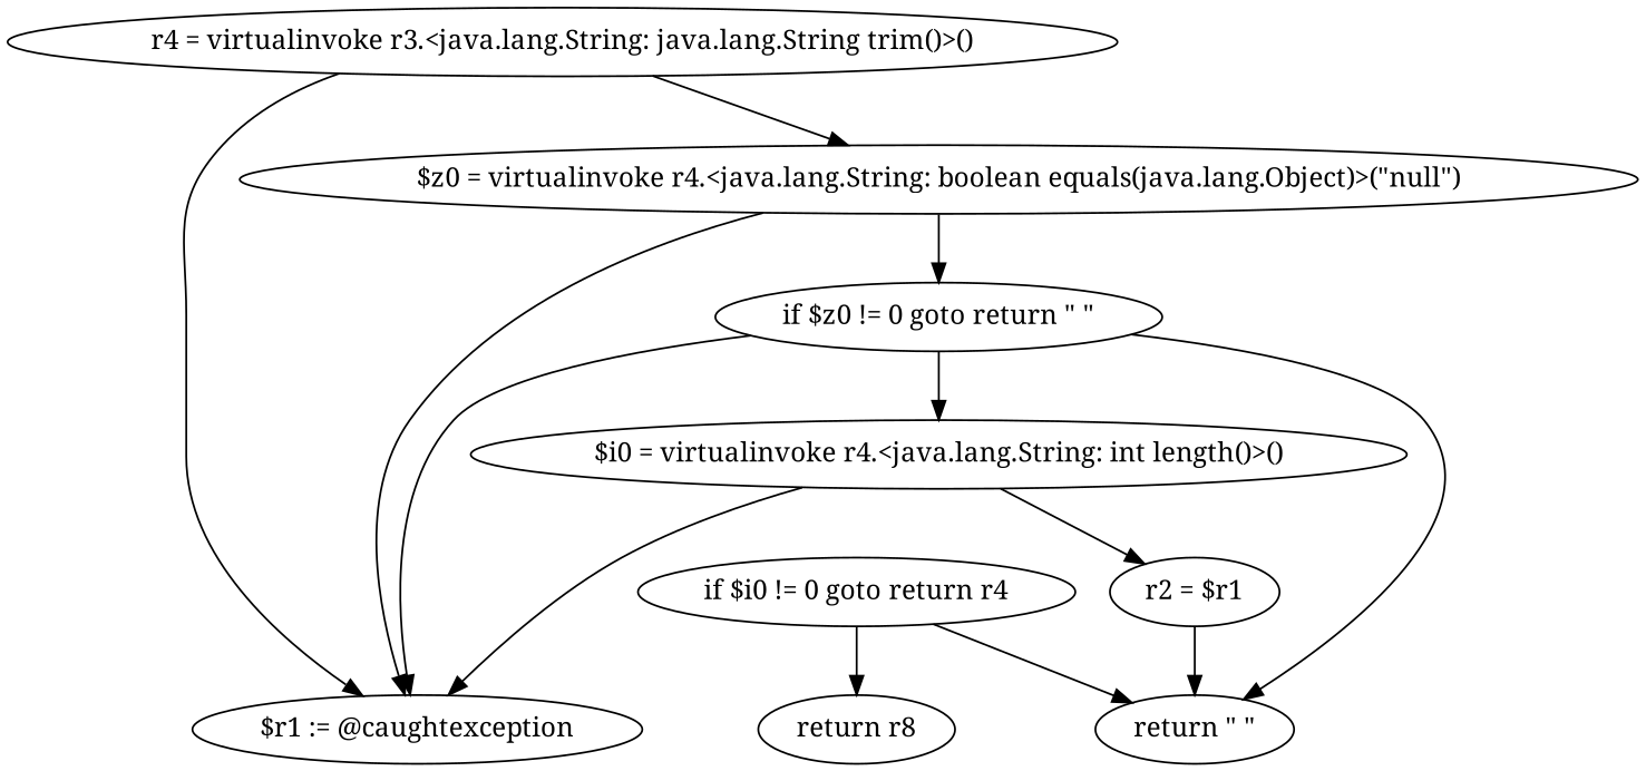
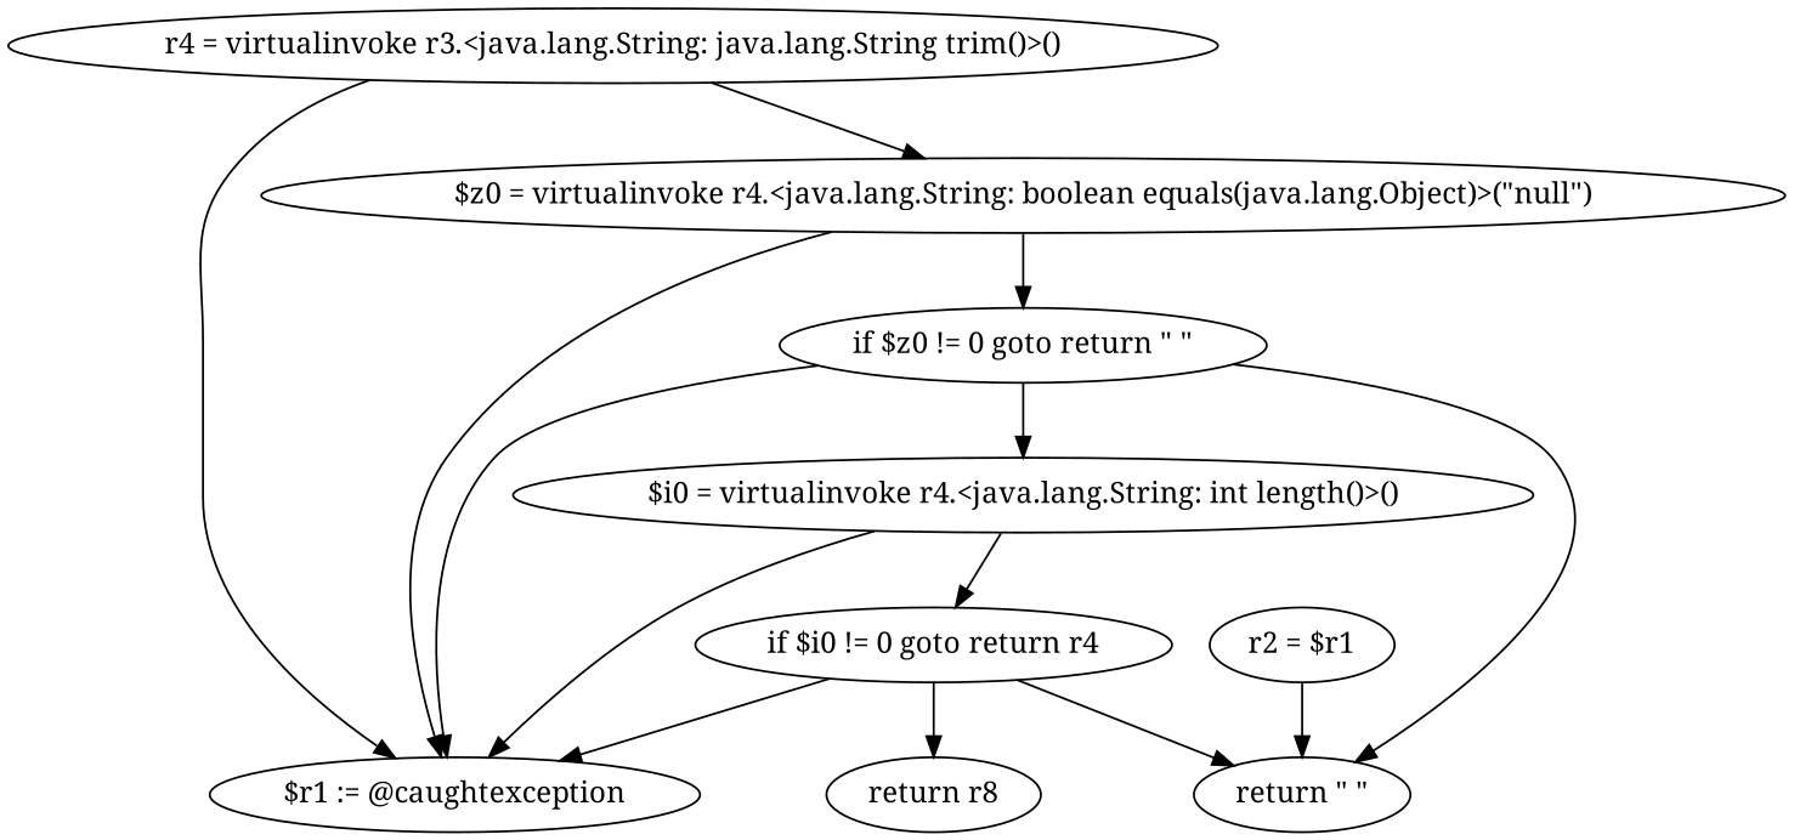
  digraph {
    fontname="Noto Serif"
    node [fontname="Noto Serif"]
    edge [fontname="Noto Serif"]
    "r4 = virtualinvoke r3.<java.lang.String: java.lang.String trim()>()"
    "$r1 := @caughtexception"
    "$z0 = virtualinvoke r4.<java.lang.String: boolean equals(java.lang.Object)>(\"null\")"
    "if $z0 != 0 goto return \"&nbsp;\""
    "$i0 = virtualinvoke r4.<java.lang.String: int length()>()"
    "return \"&nbsp;\""
    "if $i0 != 0 goto return r4"
    n8 [label="return r8"]
    "r2 = $r1"
    "r4 = virtualinvoke r3.<java.lang.String: java.lang.String trim()>()" -> "$r1 := @caughtexception"
    "r4 = virtualinvoke r3.<java.lang.String: java.lang.String trim()>()" -> "$z0 = virtualinvoke r4.<java.lang.String: boolean equals(java.lang.Object)>(\"null\")"
    "$z0 = virtualinvoke r4.<java.lang.String: boolean equals(java.lang.Object)>(\"null\")" -> "$r1 := @caughtexception"
    "$z0 = virtualinvoke r4.<java.lang.String: boolean equals(java.lang.Object)>(\"null\")" -> "if $z0 != 0 goto return \"&nbsp;\""
    "if $z0 != 0 goto return \"&nbsp;\"" -> "$r1 := @caughtexception"
    "if $z0 != 0 goto return \"&nbsp;\"" -> "$i0 = virtualinvoke r4.<java.lang.String: int length()>()"
    "if $z0 != 0 goto return \"&nbsp;\"" -> "return \"&nbsp;\""
    "$i0 = virtualinvoke r4.<java.lang.String: int length()>()" -> "$r1 := @caughtexception"
-   "$i0 = virtualinvoke r4.<java.lang.String: int length()>()" -> "r2 = $r1"
+   "$i0 = virtualinvoke r4.<java.lang.String: int length()>()" -> "if $i0 != 0 goto return r4"
+   "if $i0 != 0 goto return r4" -> "$r1 := @caughtexception"
    "if $i0 != 0 goto return r4" -> "return \"&nbsp;\""
    "if $i0 != 0 goto return r4" -> n8
    "r2 = $r1" -> "return \"&nbsp;\""
  }
